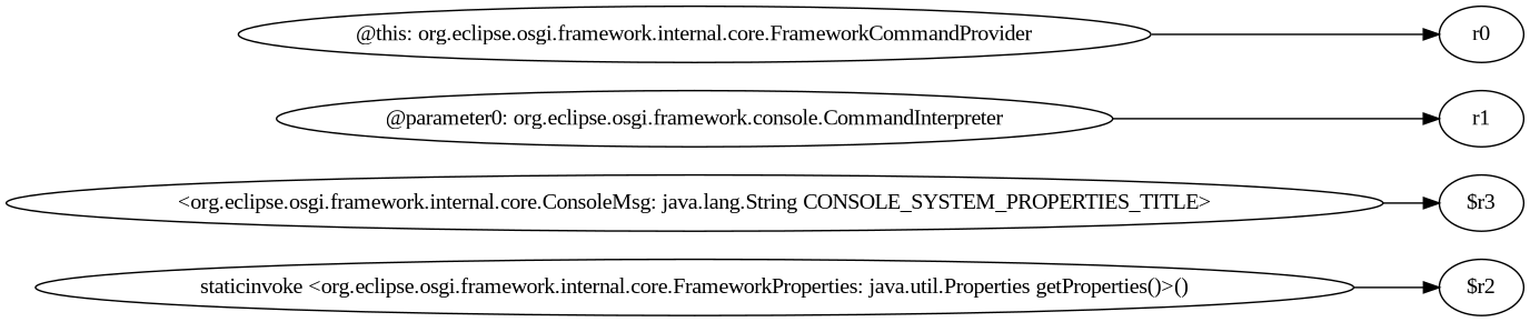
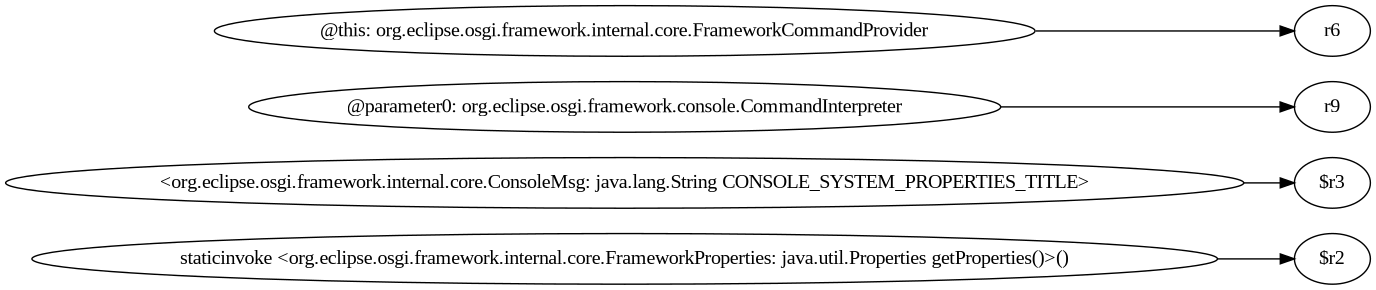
  digraph {
    rankdir=LR
    fontname="Liberation Serif"
    node [fontname="Liberation Serif"]
    edge [fontname="Liberation Serif"]
    n1 [label="staticinvoke <org.eclipse.osgi.framework.internal.core.FrameworkProperties: java.util.Properties getProperties()>()"]
    n2 [label="$r2"]
    n3 [label="<org.eclipse.osgi.framework.internal.core.ConsoleMsg: java.lang.String CONSOLE_SYSTEM_PROPERTIES_TITLE>"]
    n4 [label="$r3"]
    n5 [label="@parameter0: org.eclipse.osgi.framework.console.CommandInterpreter"]
-   n6 [label=r1]
+   n6 [label=r9]
    n7 [label="@this: org.eclipse.osgi.framework.internal.core.FrameworkCommandProvider"]
-   n8 [label=r0]
+   n8 [label=r6]
    n1 -> n2
    n3 -> n4
    n5 -> n6
    n7 -> n8
  }
